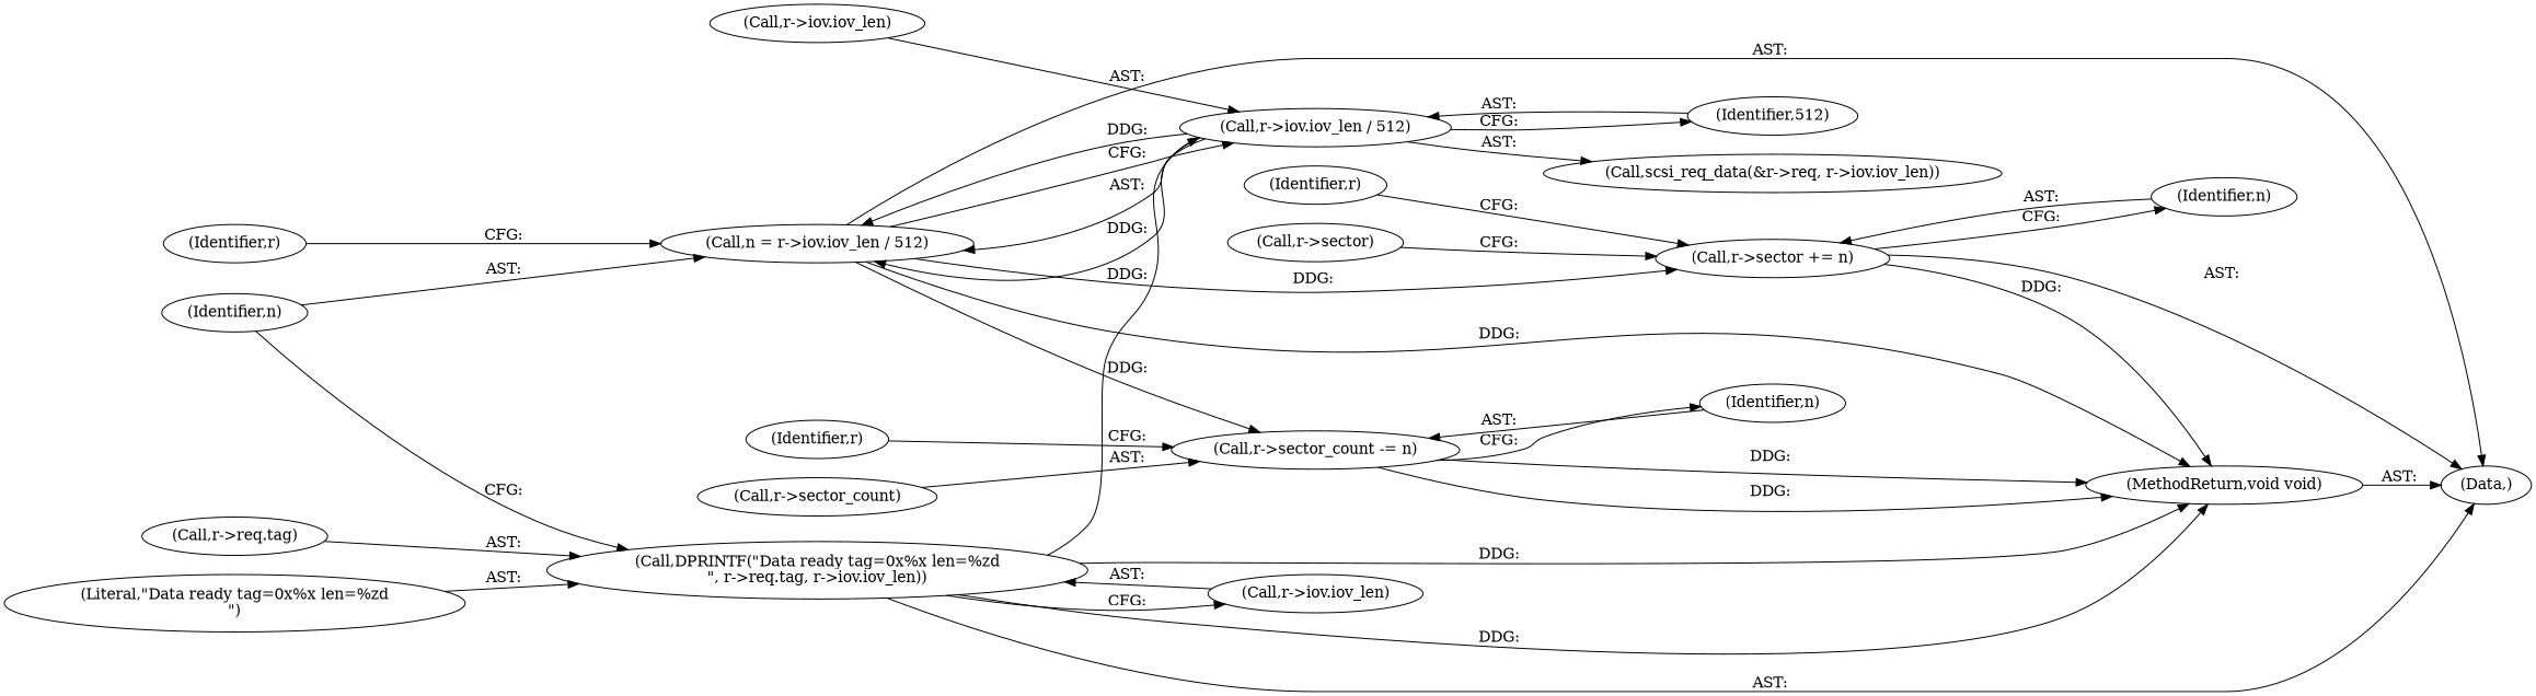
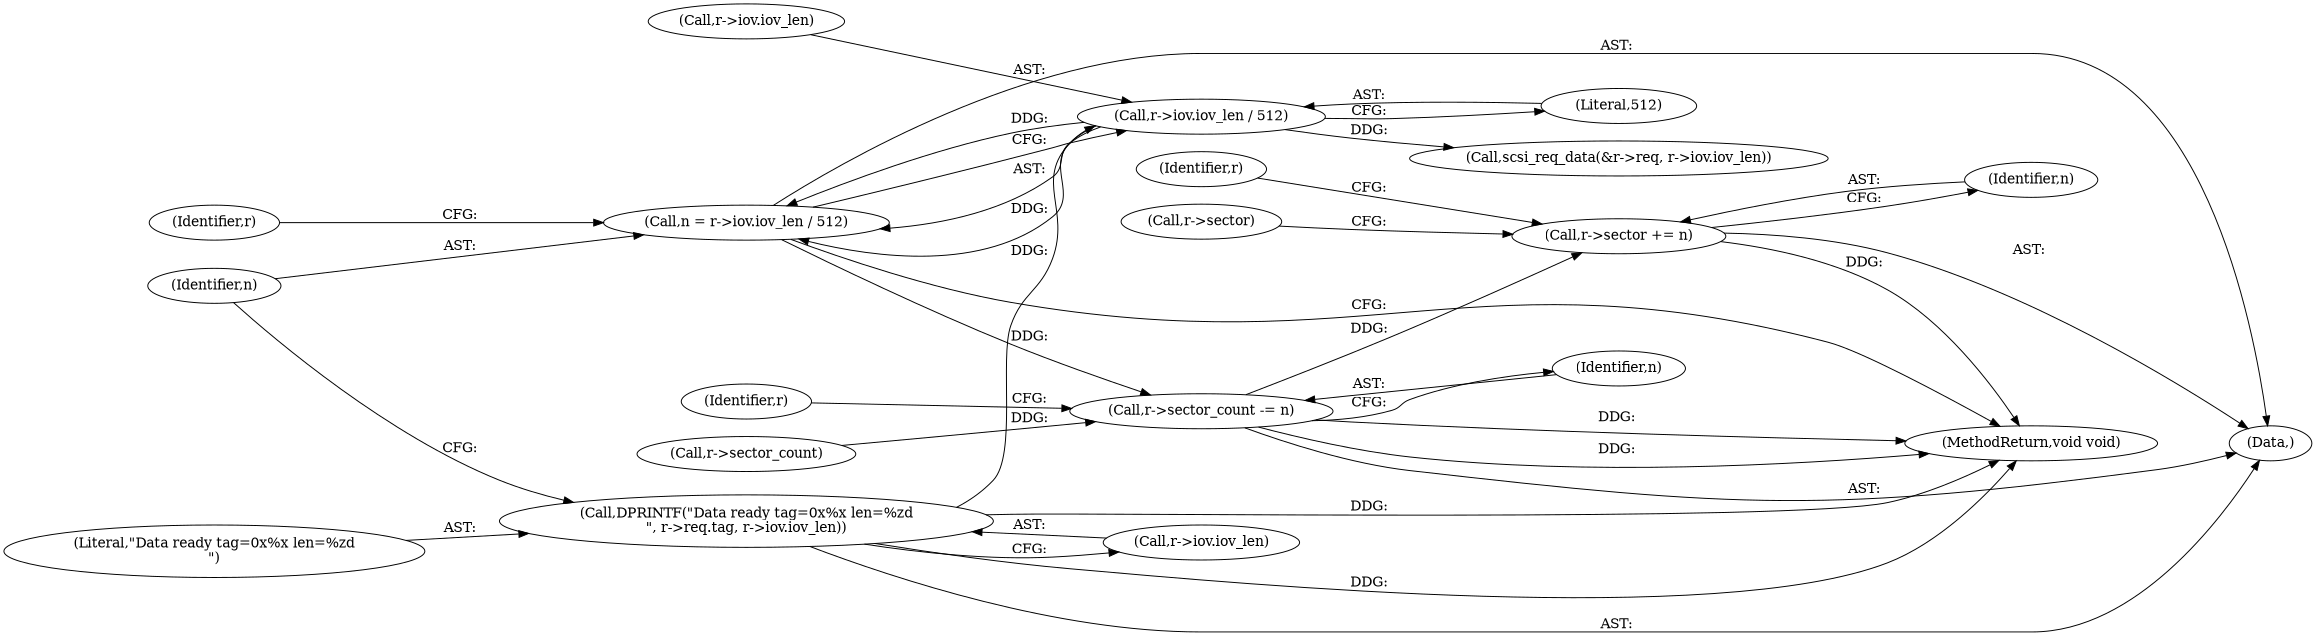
  digraph {
    rankdir=LR
    n1 [label="(Call,n = r->iov.iov_len / 512)"]
    n2 [label="(Call,r->iov.iov_len / 512)"]
    n3 [label="(Call,r->sector += n)"]
    n4 [label="(Call,r->sector_count -= n)"]
    n5 [label="(MethodReturn,void void)"]
    n6 [label="(Data,)"]
    n7 [label="(Call,scsi_req_data(&r->req, r->iov.iov_len))"]
-   n8 [label="(Identifier,512)"]
+   n8 [label="(Literal,512)"]
    n9 [label="(Identifier,n)"]
    n10 [label="(Identifier,n)"]
    n11 [label="(Call,DPRINTF(\"Data ready tag=0x%x len=%zd\n\", r->req.tag, r->iov.iov_len))"]
    n12 [label="(Call,r->iov.iov_len)"]
    n13 [label="(Identifier,r)"]
    n14 [label="(Call,r->sector_count)"]
    n15 [label="(Identifier,n)"]
-   n16 [label="(Call,r->req.tag)"]
    n17 [label="(Call,r->sector)"]
    n18 [label="(Identifier,r)"]
    n19 [label="(Call,r->iov.iov_len)"]
    n20 [label="(Literal,\"Data ready tag=0x%x len=%zd\n\")"]
    n21 [label="(Identifier,r)"]
    n1 -> n2 [label="CFG: "]
-   n1 -> n3 [label="DDG: "]
+   n4 -> n3 [label="DDG: "]
    n1 -> n4 [label="DDG: "]
-   n1 -> n5 [label="DDG: "]
+   n1 -> n5 [label="CFG: "]
    n1 -> n6 [label="AST: "]
    n2 -> n1 [label="AST: "]
    n2 -> n1 [label="DDG: "]
    n2 -> n1 [label="DDG: "]
-   n2 -> n7 [label="AST: "]
+   n2 -> n7 [label="DDG: "]
    n2 -> n8 [label="CFG: "]
    n3 -> n5 [label="DDG: "]
    n3 -> n6 [label="AST: "]
    n3 -> n9 [label="CFG: "]
    n4 -> n5 [label="DDG: "]
    n4 -> n5 [label="DDG: "]
-   n5 -> n6 [label="AST: "]
+   n4 -> n6 [label="AST: "]
    n4 -> n10 [label="CFG: "]
    n8 -> n2 [label="AST: "]
    n9 -> n3 [label="AST: "]
    n10 -> n4 [label="AST: "]
    n11 -> n2 [label="DDG: "]
    n11 -> n5 [label="DDG: "]
    n11 -> n5 [label="DDG: "]
    n11 -> n6 [label="AST: "]
    n11 -> n12 [label="CFG: "]
    n12 -> n11 [label="AST: "]
    n13 -> n3 [label="CFG: "]
-   n14 -> n4 [label="AST: "]
+   n14 -> n4 [label="DDG: "]
    n15 -> n1 [label="AST: "]
    n15 -> n11 [label="CFG: "]
-   n16 -> n11 [label="AST: "]
    n17 -> n3 [label="CFG: "]
    n18 -> n4 [label="CFG: "]
    n19 -> n2 [label="AST: "]
    n20 -> n11 [label="AST: "]
    n21 -> n1 [label="CFG: "]
  }
